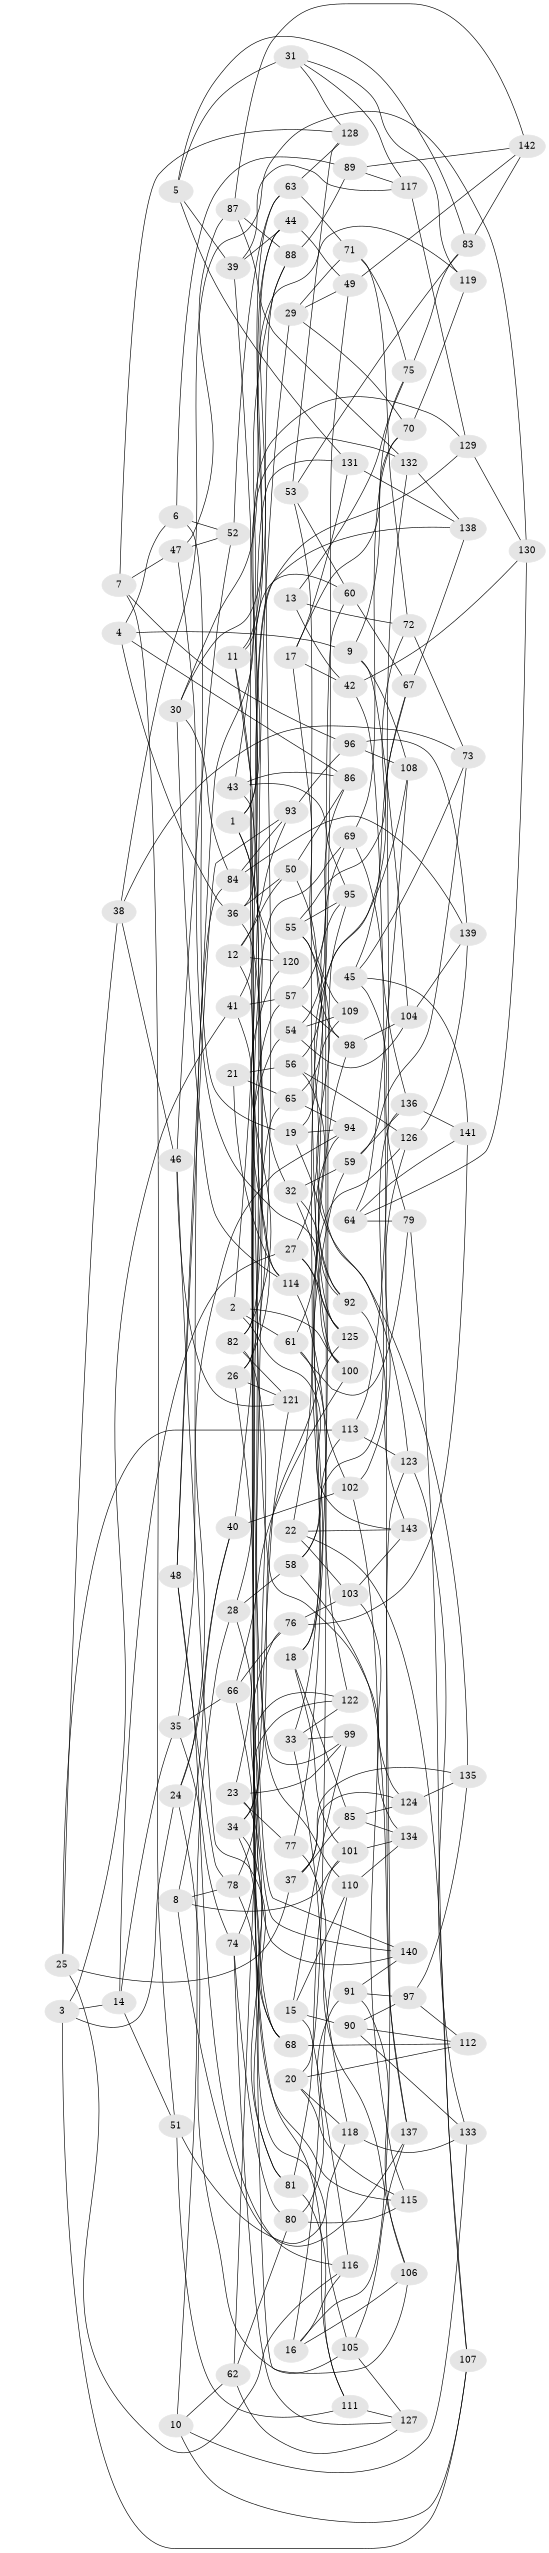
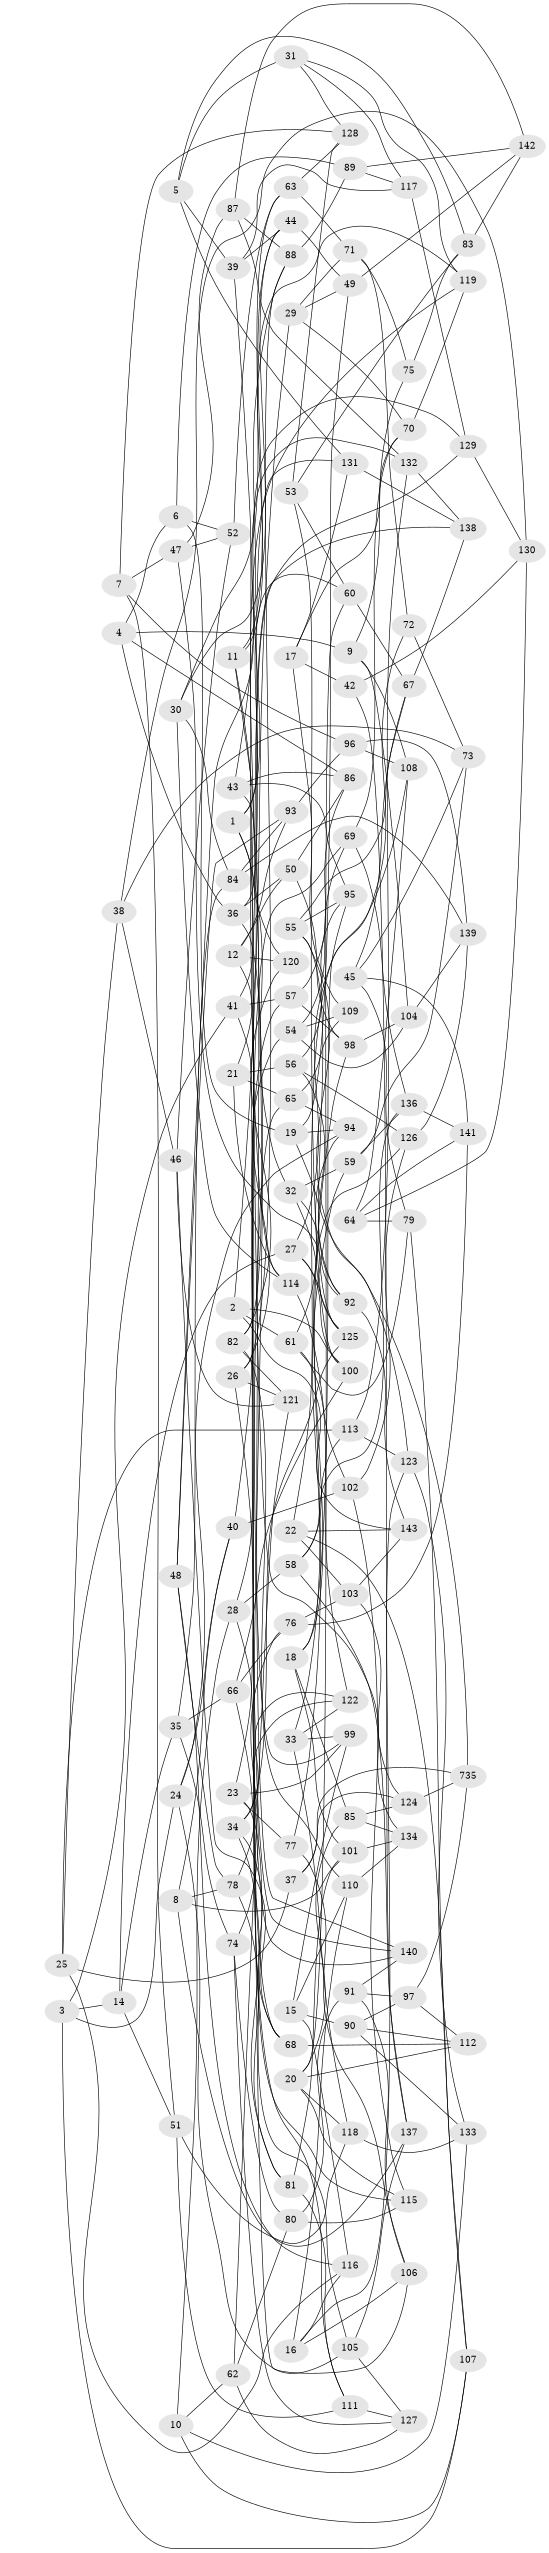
  graph {
    rankdir=LR
    node [color=gray90 style=filled]
    1
    32
    60
    132
    140
    125
    59
    92
    67
    138
    2
    29
    61
    100
    143
    70
    49
    71
    94
    102
    79
    3
    14
    24
    41
    107
    51
    27
    35
    40
    105
    106
    57
    4
    6
    9
    36
    86
    19
    52
    89
    75
    104
    108
    131
    50
    68
    5
    31
    39
    83
    128
    119
    117
    44
    114
    142
-   135
+   135 [label=735]
    63
    7
    47
    96
    87
    118
    111
    139
    8
    78
    101
    137
    122
    81
    134
    10
    28
    62
    133
    58
    69
    121
    80
    127
    11
    120
    12
    93
    99
    98
-   13
    42
    72
    130
    73
    77
    84
    66
    74
    15
    90
    110
    116
    112
    97
    16
    123
    17
    109
    18
    85
    95
    126
    124
    20
    115
    21
    56
    65
    22
    103
    23
    25
    37
    38
    113
    46
    26
    54
    88
    136
    30
    129
    33
    34
    76
    43
    45
    141
    48
    53
    55
    91
    64
    82
    1 -- 32
    1 -- 60
    1 -- 132
    1 -- 140
    32 -- 125
    32 -- 59
    32 -- 92
    60 -- 67
    132 -- 138
    59 -- 73
    59 -- 136
    92 -- 143
    67 -- 138
    2 -- 29
    2 -- 61
    2 -- 100
    2 -- 143
    29 -- 70
    29 -- 49
    29 -- 71
    61 -- 94
    61 -- 102
    61 -- 79
    70 -- 119
    49 -- 142
    71 -- 75
    71 -- 72
    102 -- 126
    102 -- 115
    79 -- 107
    3 -- 14
    3 -- 24
    3 -- 41
    3 -- 107
    14 -- 51
    14 -- 27
    14 -- 35
    24 -- 94
    24 -- 40
    24 -- 105
    41 -- 138
    41 -- 106
    41 -- 57
    51 -- 118
    51 -- 111
    27 -- 125
    27 -- 100
    27 -- 108
    35 -- 84
    35 -- 66
    35 -- 74
    40 -- 102
    40 -- 57
    105 -- 137
    105 -- 127
    57 -- 86
    57 -- 98
    4 -- 6
    4 -- 9
    4 -- 36
    4 -- 86
    6 -- 19
    6 -- 52
    6 -- 89
    9 -- 75
    9 -- 104
    9 -- 108
    36 -- 131
    36 -- 50
    36 -- 68
    19 -- 49
    19 -- 94
    19 -- 135
    52 -- 63
    89 -- 117
    89 -- 142
    75 -- 83
    104 -- 139
    131 -- 138
    50 -- 86
    50 -- 98
    68 -- 112
    5 -- 131
    5 -- 31
    5 -- 39
    5 -- 83
    31 -- 128
    31 -- 119
    31 -- 117
    39 -- 117
    39 -- 44
    39 -- 114
    83 -- 142
    117 -- 129
    44 -- 49
    114 -- 122
    63 -- 71
    63 -- 128
    7 -- 51
    7 -- 128
    7 -- 47
    7 -- 96
    47 -- 92
    47 -- 52
    47 -- 87
    96 -- 108
    96 -- 139
    87 -- 132
    87 -- 142
    87 -- 88
    118 -- 133
    111 -- 127
    8 -- 40
    8 -- 78
    8 -- 101
    8 -- 137
    78 -- 122
    78 -- 81
    101 -- 134
    81 -- 111
    81 -- 101
    10 -- 107
    10 -- 28
    10 -- 62
    10 -- 133
    28 -- 140
    28 -- 58
    28 -- 69
    62 -- 121
    62 -- 80
    62 -- 127
    58 -- 137
    58 -- 113
    58 -- 136
    69 -- 70
    69 -- 136
    80 -- 115
    80 -- 91
    11 -- 119
    11 -- 44
    11 -- 134
    11 -- 120
    12 -- 50
    12 -- 120
    12 -- 93
    12 -- 99
    93 -- 96
    98 -- 104
-   13 -- 75
-   13 -- 42
-   13 -- 72
    42 -- 137
    42 -- 130
    72 -- 73
    77 -- 106
    77 -- 98
    84 -- 139
    84 -- 93
    66 -- 100
    66 -- 115
    66 -- 76
    74 -- 80
    74 -- 127
    74 -- 76
    15 -- 99
    15 -- 90
    15 -- 110
    15 -- 116
    90 -- 133
    90 -- 112
    90 -- 97
    110 -- 134
    97 -- 135
    97 -- 112
    16 -- 106
    16 -- 110
    16 -- 116
    16 -- 123
    123 -- 133
    17 -- 70
    17 -- 131
    17 -- 42
    17 -- 109
    18 -- 101
    18 -- 85
    18 -- 95
    18 -- 126
    85 -- 134
    85 -- 124
    126 -- 139
    124 -- 135
    20 -- 60
    20 -- 118
    20 -- 112
    20 -- 115
+   21 -- 119
    21 -- 114
    21 -- 56
    21 -- 65
    56 -- 92
    56 -- 95
    56 -- 126
    65 -- 94
    65 -- 109
    22 -- 143
    22 -- 107
    22 -- 72
    22 -- 103
    103 -- 143
    103 -- 124
    23 -- 105
    23 -- 99
    23 -- 77
    23 -- 65
    25 -- 116
    25 -- 37
    25 -- 38
    25 -- 113
    37 -- 135
-   37 -- 85
+   20 -- 85
    37 -- 124
    38 -- 130
    38 -- 73
    38 -- 46
    113 -- 132
    113 -- 123
    46 -- 52
    46 -- 68
    46 -- 121
    26 -- 111
    26 -- 121
    26 -- 54
    26 -- 88
    54 -- 104
    54 -- 69
    54 -- 109
    88 -- 89
    136 -- 141
    30 -- 44
    30 -- 114
    30 -- 63
    30 -- 84
    129 -- 130
    33 -- 59
    33 -- 118
    33 -- 122
    33 -- 99
    34 -- 125
    34 -- 68
    34 -- 122
    34 -- 81
    76 -- 103
    76 -- 141
    43 -- 140
    43 -- 86
    43 -- 95
    43 -- 88
    45 -- 67
    45 -- 79
    45 -- 73
    45 -- 141
    48 -- 78
    48 -- 93
    48 -- 116
    48 -- 129
    53 -- 60
    53 -- 100
    53 -- 83
    53 -- 128
    55 -- 125
    55 -- 67
    55 -- 123
    55 -- 95
    91 -- 140
    91 -- 106
    91 -- 97
    64 -- 79
    64 -- 108
    64 -- 130
    64 -- 141
    82 -- 121
    82 -- 120
    82 -- 110
    82 -- 129
  }
